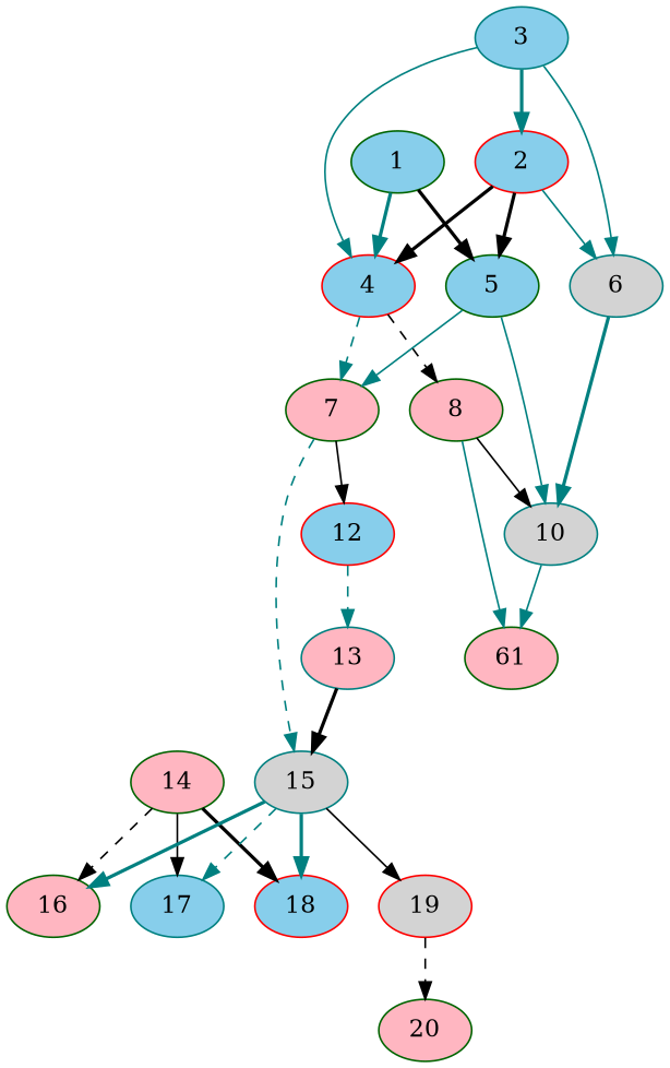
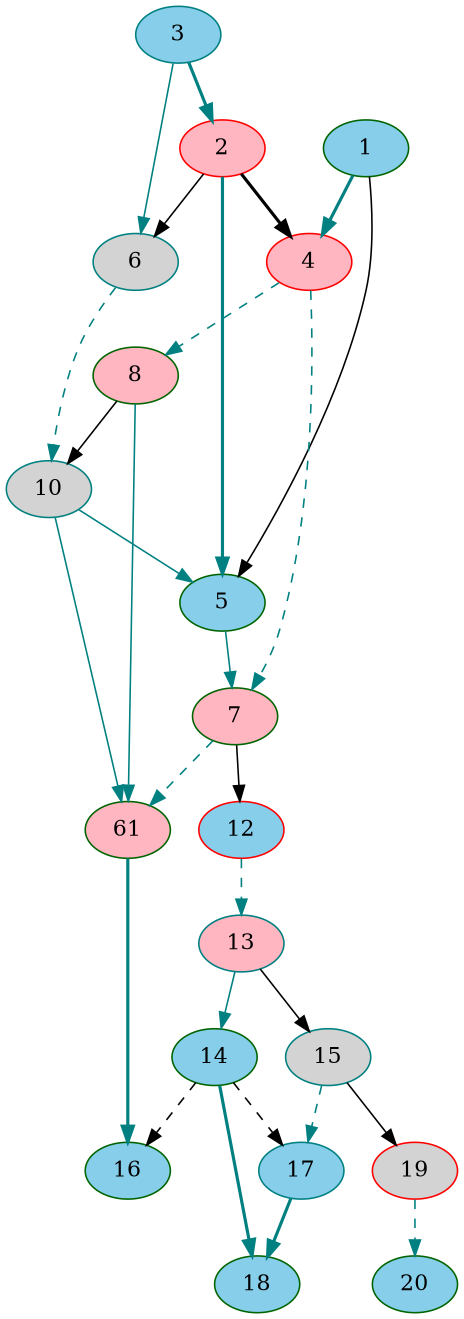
  digraph {
    node [alpha=0.13 color=darkgreen fillcolor=skyblue style=filled]
    edge [color=teal style=solid]
    1 [alpha=0.00 expect_size=35685376]
-   4 [color=red expect_size=25818112]
+   4 [color=red expect_size=25818112 fillcolor=lightpink]
    5 [alpha=0.12 expect_size=5898240]
    7 [alpha=0.03 expect_size=19283968 fillcolor=lightpink]
    8 [alpha=0.18 expect_size=12440576 fillcolor=lightpink]
    10 [alpha=0.02 color=teal expect_size=32235520 fillcolor=lightgrey]
    n7 [alpha=0.01 expect_size=30648320 fillcolor=lightpink label=61]
    12 [alpha=0.02 color=red expect_size=30989312]
-   2 [color=red expect_size=10308608]
+   2 [color=red expect_size=10308608 fillcolor=lightpink]
    6 [alpha=0.14 color=teal expect_size=12107776 fillcolor=lightgrey]
    3 [alpha=0.12 color=teal expect_size=49058816]
    13 [alpha=0.18 color=teal expect_size=15124480 fillcolor=lightpink]
-   14 [alpha=0.17 expect_size=44347392 fillcolor=lightpink]
+   14 [alpha=0.17 expect_size=44347392]
    15 [alpha=0.18 color=teal expect_size=27518976 fillcolor=lightgrey]
-   16 [expect_size=9034752 fillcolor=lightpink]
+   16 [expect_size=9034752]
    17 [color=teal expect_size=43144192]
-   18 [alpha=0.05 color=red expect_size=50240512]
+   18 [alpha=0.05 expect_size=50240512]
    19 [alpha=0.03 color=red expect_size=45590528 fillcolor=lightgrey]
-   20 [alpha=0.17 expect_size=45057024 fillcolor=lightpink]
+   20 [alpha=0.17 expect_size=45057024]
    1 -> 4 [style=bold]
-   1 -> 5 [color=black style=bold]
+   1 -> 5 [color=black]
    4 -> 7 [style=dashed]
-   4 -> 8 [color=black style=dashed]
+   4 -> 8 [style=dashed]
    5 -> 7
-   5 -> 10
-   7 -> 15 [style=dashed]
+   10 -> 5
+   7 -> n7 [style=dashed]
    7 -> 12 [color=black]
    8 -> 10 [color=black]
    8 -> n7
    10 -> n7
    12 -> 13 [style=dashed]
    2 -> 4 [color=black style=bold]
-   2 -> 5 [color=black style=bold]
-   2 -> 6
-   6 -> 10 [style=bold]
-   3 -> 4
+   2 -> 5 [style=bold]
+   2 -> 6 [color=black]
+   6 -> 10 [style=dashed]
    3 -> 2 [style=bold]
    3 -> 6
-   13 -> 15 [color=black style=bold]
+   13 -> 14
+   13 -> 15 [color=black]
    14 -> 16 [color=black style=dashed]
-   14 -> 17 [color=black]
-   14 -> 18 [color=black style=bold]
-   15 -> 16 [style=bold]
+   14 -> 17 [color=black style=dashed]
+   14 -> 18 [style=bold]
+   n7 -> 16 [style=bold]
    15 -> 17 [style=dashed]
-   15 -> 18 [style=bold]
+   17 -> 18 [style=bold]
    15 -> 19 [color=black]
-   19 -> 20 [color=black style=dashed]
+   19 -> 20 [style=dashed]
  }
